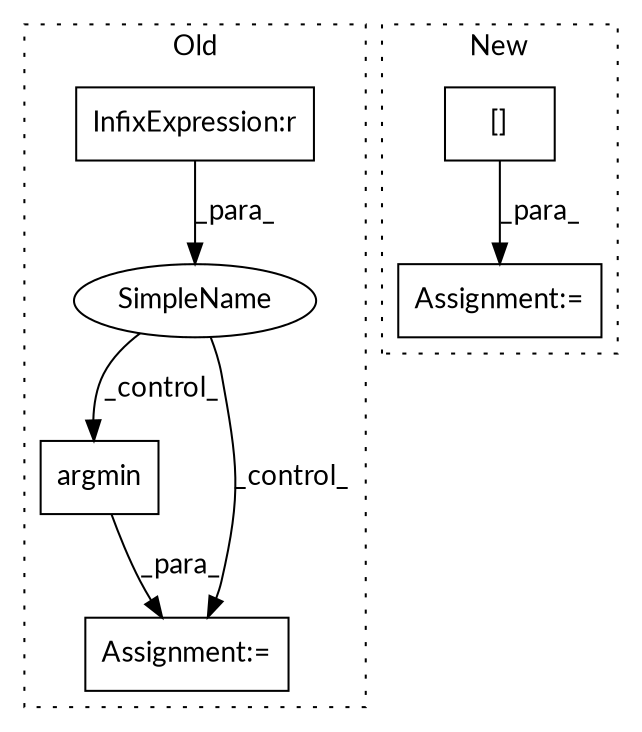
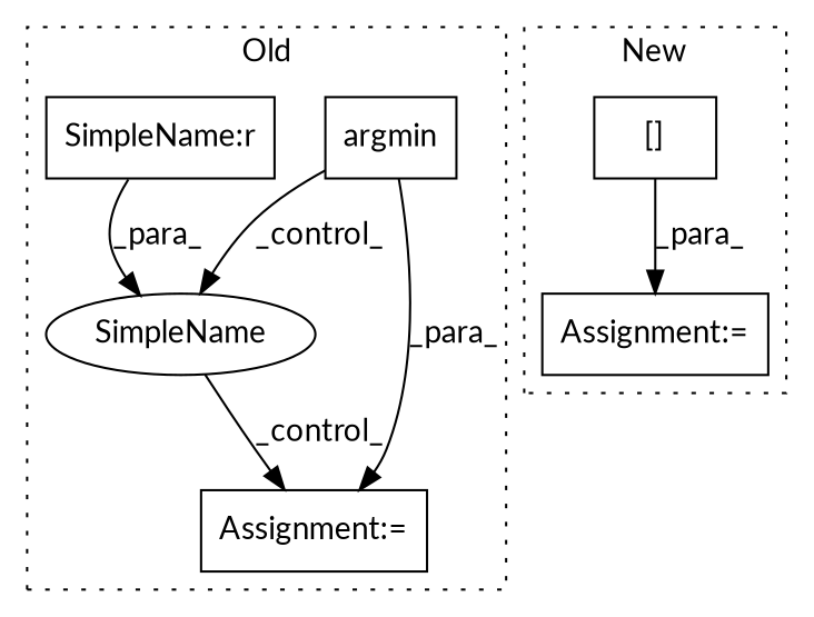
  digraph {
    fontname=Lato
    node [a=7 fontname=Lato l=1 shape=box]
    edge [fontname=Lato]
    n1 [a=32 l="7,1" label=argmin s="1897,1913"]
    n2 [label="Assignment:=" s=1890]
    n3 [a=42 label=SimpleName shape=ellipse l=""]
-   n4 [a=27 l=3 label="InfixExpression:r" s=1553]
+   n4 [a=27 l=3 label="SimpleName:r" s=1553]
    n5 [a=2 l="6,1" label="[]" s="1341,1348"]
    n6 [label="Assignment:=" s=1340]
    subgraph cluster_1 {
      label=Old
      style=dotted
      n1
      n2
      n3
      n4
    }
    subgraph cluster_2 {
      label=New
      style=dotted
      n5
      n6
    }
    n1 -> n2 [label=_para_]
-   n3 -> n1 [label=_control_]
+   n1 -> n3 [label=_control_]
    n3 -> n2 [label=_control_]
    n4 -> n3 [label=_para_]
    n5 -> n6 [label=_para_]
  }
